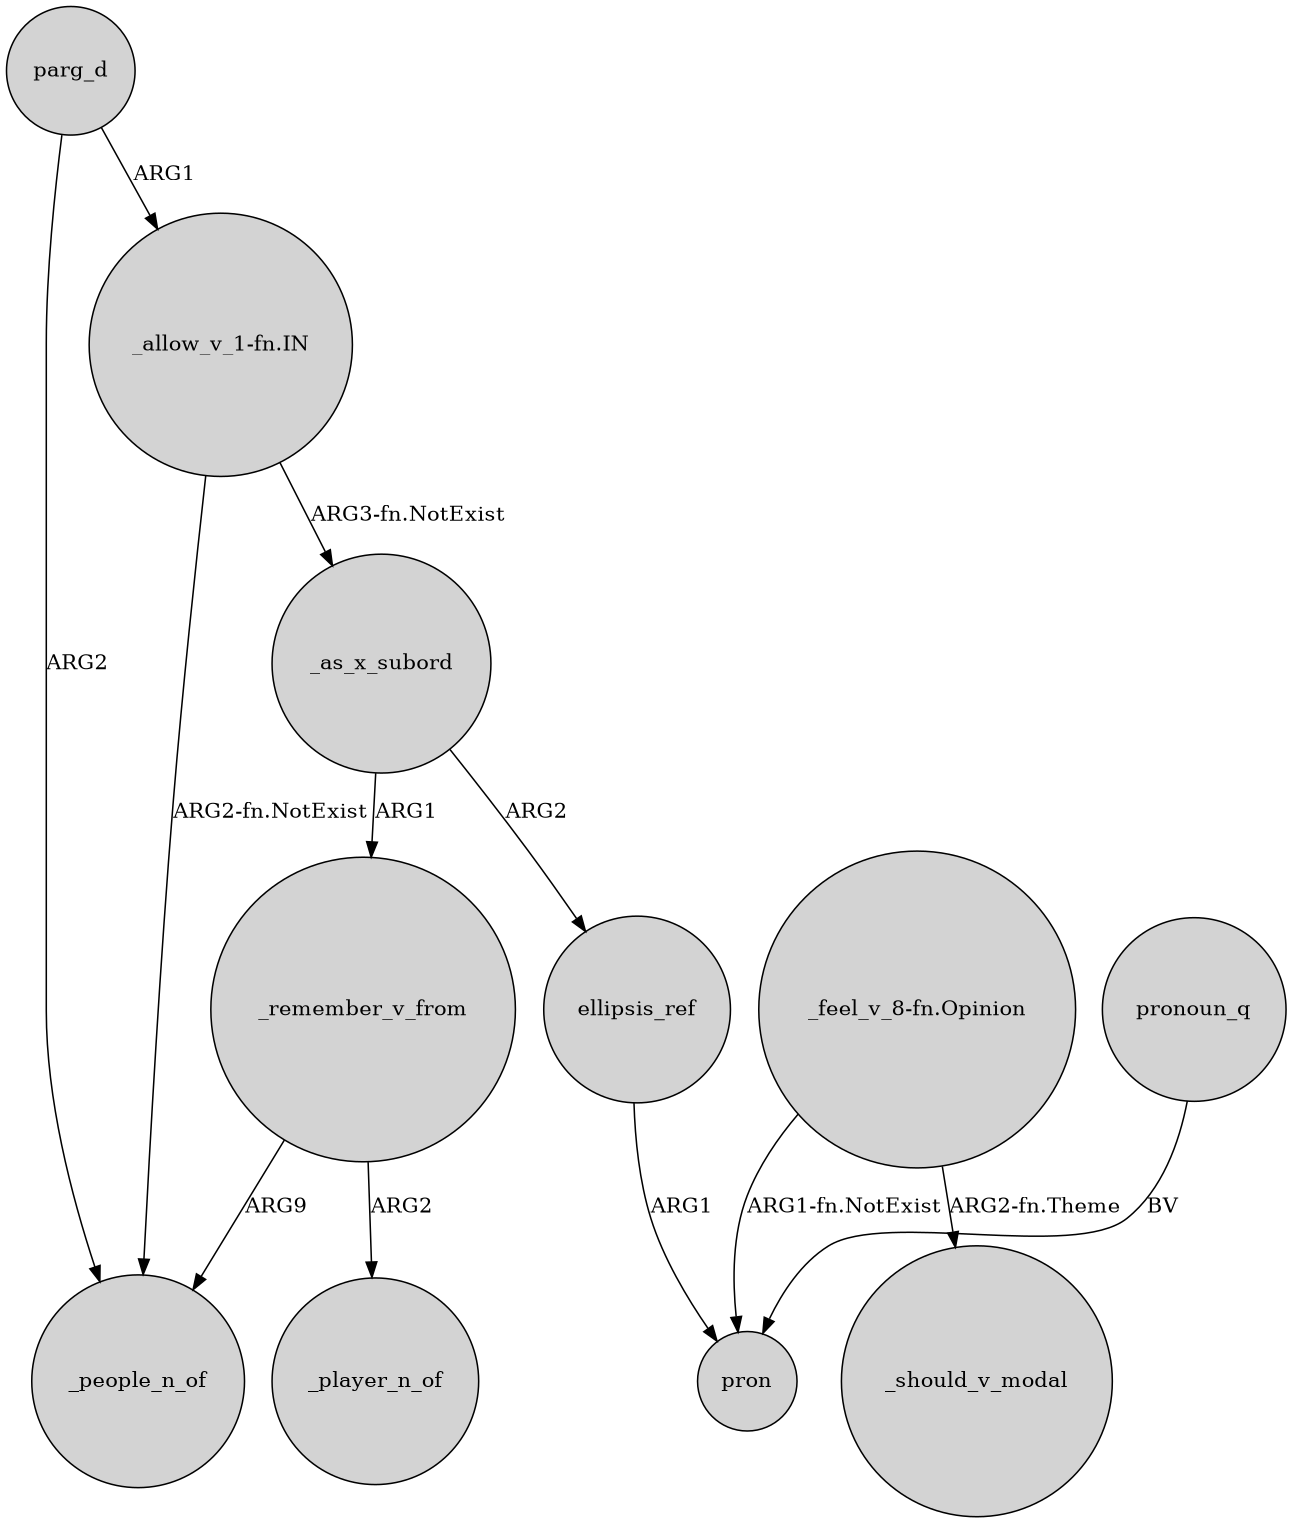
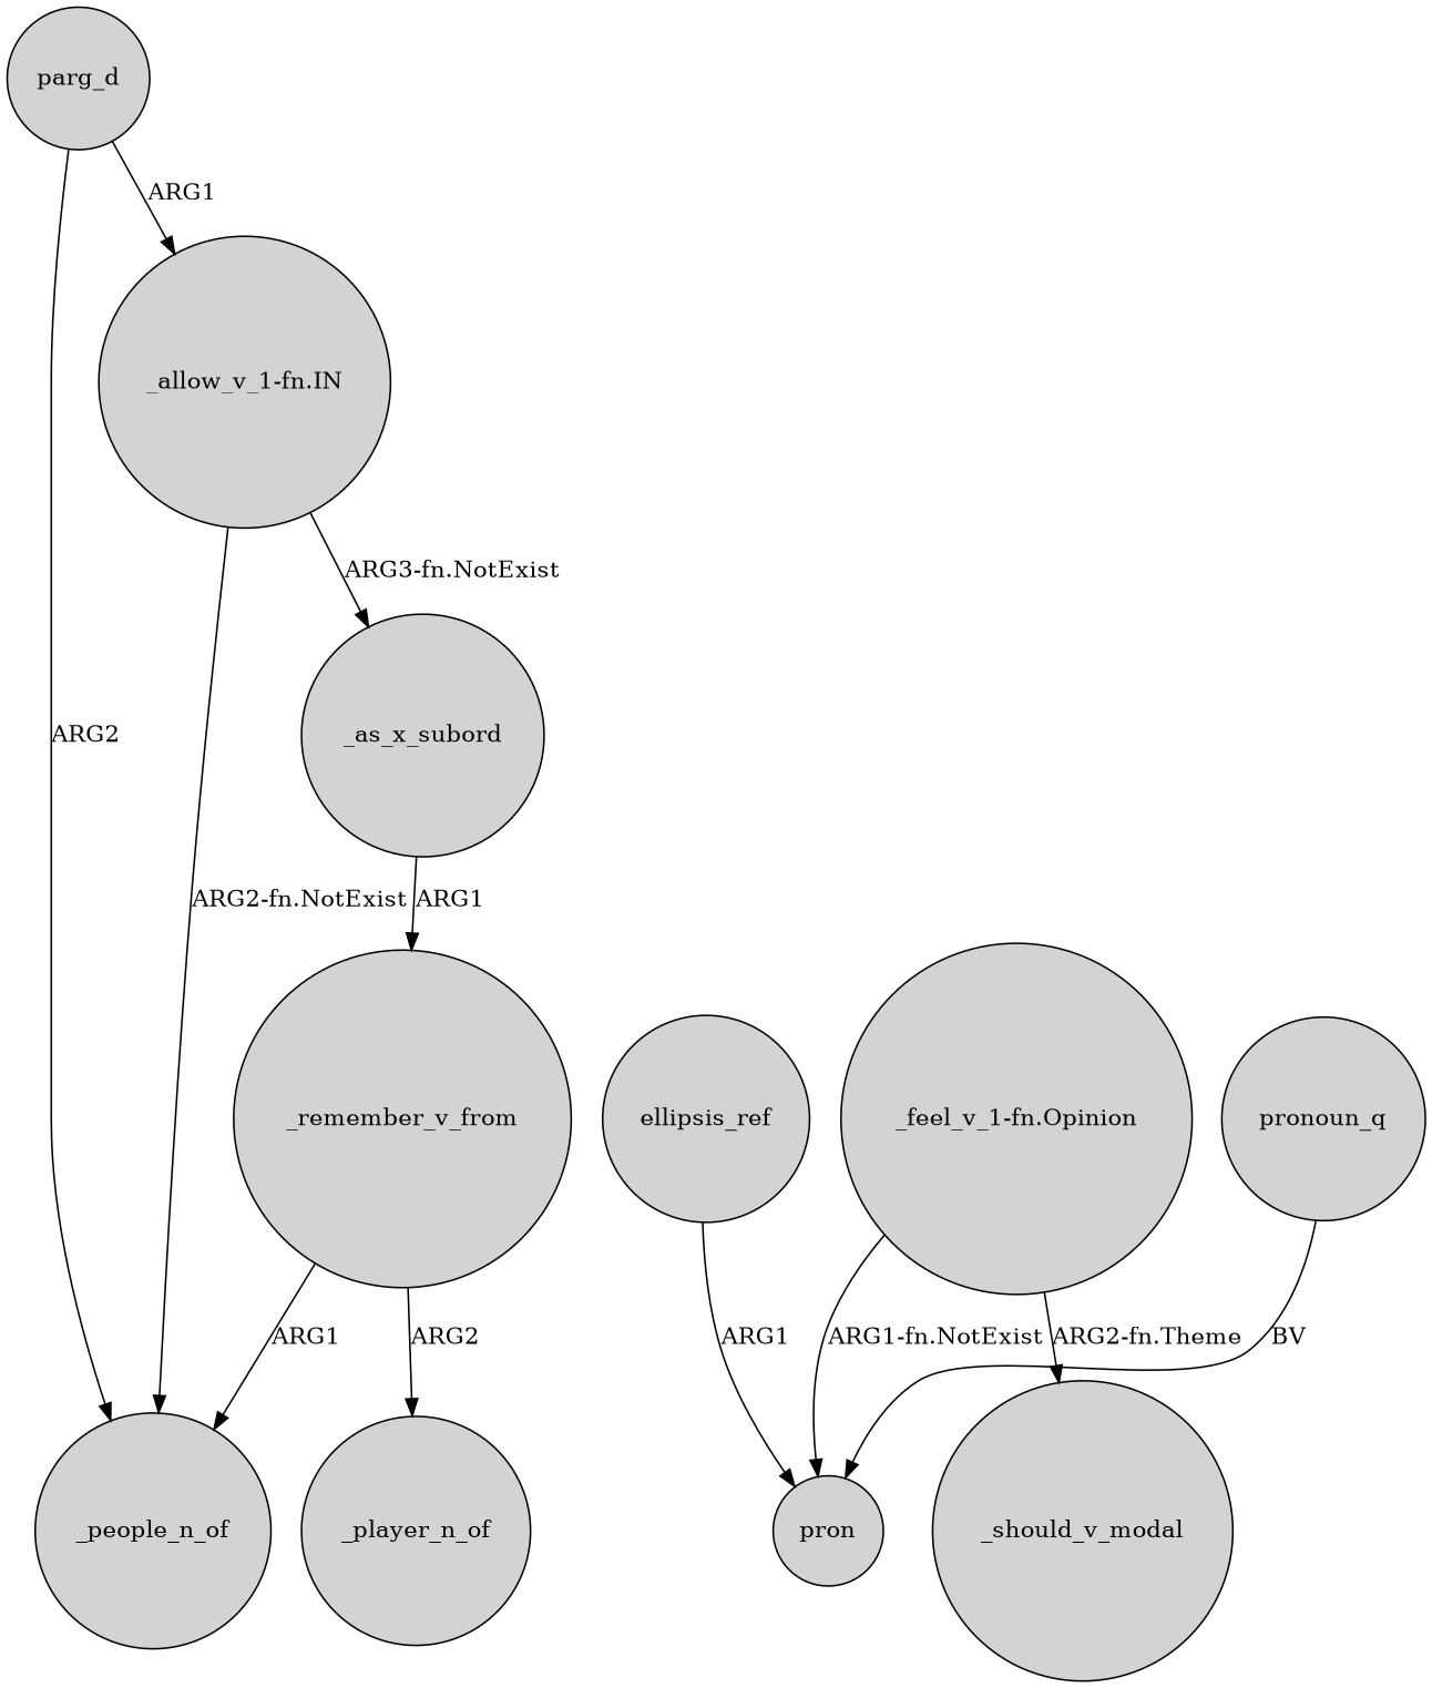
  digraph {
    node [shape=circle style=filled]
    _as_x_subord
    _remember_v_from
    ellipsis_ref
    _people_n_of
    _player_n_of
    pron
    "_allow_v_1-fn.IN"
-   "_feel_v_1-fn.Opinion" [label="_feel_v_8-fn.Opinion"]
+   "_feel_v_1-fn.Opinion"
    _should_v_modal
    pronoun_q
    parg_d
    _as_x_subord -> _remember_v_from [label=ARG1]
-   _as_x_subord -> ellipsis_ref [label=ARG2]
-   _remember_v_from -> _people_n_of [label=ARG9]
+   _remember_v_from -> _people_n_of [label=ARG1]
    _remember_v_from -> _player_n_of [label=ARG2]
    ellipsis_ref -> pron [label=ARG1]
    "_allow_v_1-fn.IN" -> _as_x_subord [label="ARG3-fn.NotExist"]
    "_allow_v_1-fn.IN" -> _people_n_of [label="ARG2-fn.NotExist"]
    "_feel_v_1-fn.Opinion" -> pron [label="ARG1-fn.NotExist"]
    "_feel_v_1-fn.Opinion" -> _should_v_modal [label="ARG2-fn.Theme"]
    pronoun_q -> pron [label=BV]
    parg_d -> _people_n_of [label=ARG2]
    parg_d -> "_allow_v_1-fn.IN" [label=ARG1]
  }
